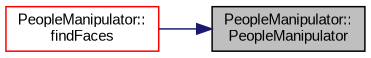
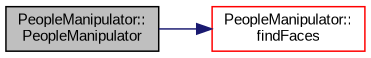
  digraph {
    rankdir=LR
    fontname="Liberation Sans"
    node [fontname="Liberation Sans" fontsize=10 shape=record style=filled]
    n1 [color=black fillcolor=grey75 fontcolor=black height=0.2 label="PeopleManipulator::\lPeopleManipulator" width=0.4]
    n2 [color=red fillcolor=white height=0.2 label="PeopleManipulator::\lfindFaces" width=0.4]
-   n2 -> n1 [color=midnightblue fontname="Liberation Sans" fontsize=10 labelfontname=Helvetica labelfontsize=10 style=solid]
+   n1 -> n2 [color=midnightblue fontname="Liberation Sans" fontsize=10 labelfontname=Helvetica labelfontsize=10 style=solid]
  }
